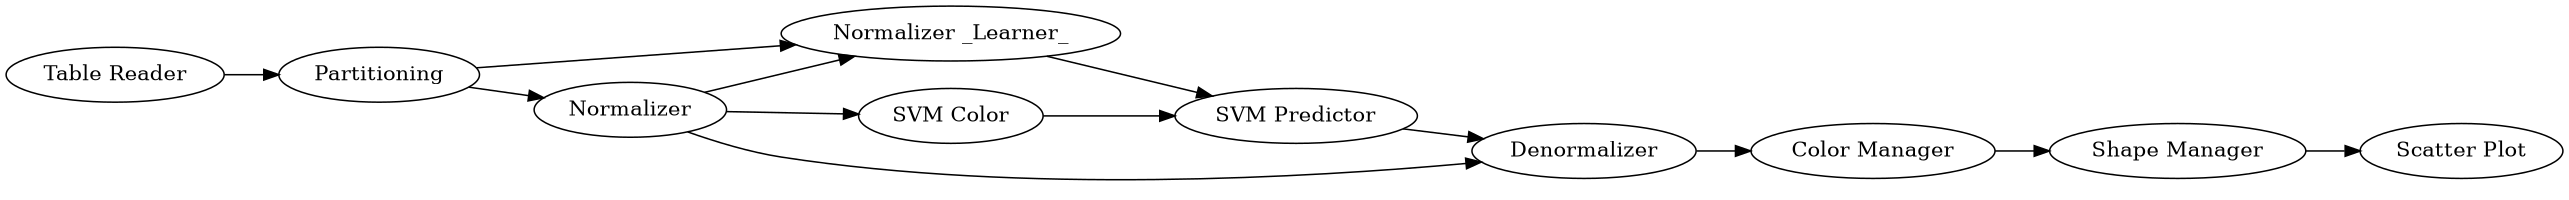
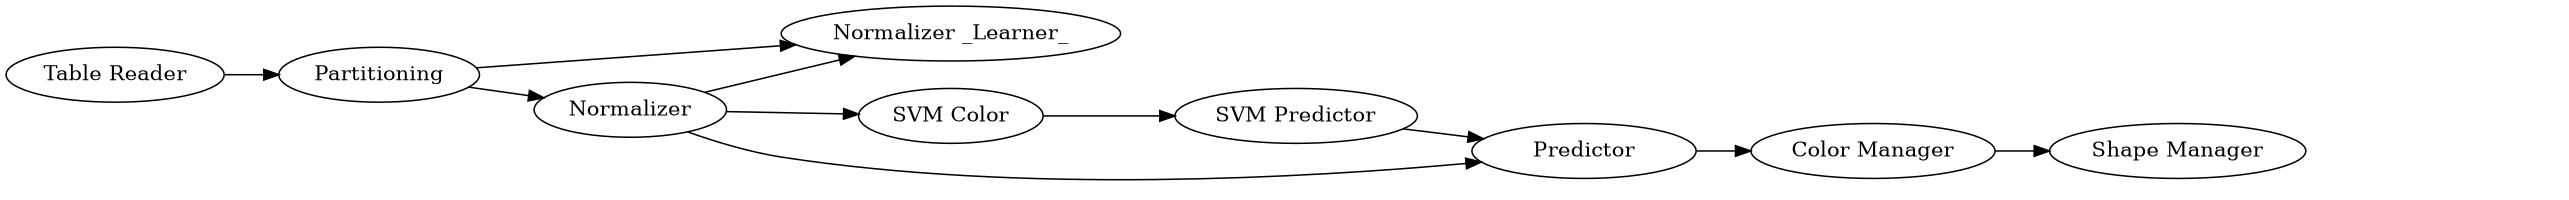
  digraph {
    rankdir=LR
    n1 [label="Color Manager"]
    n2 [label="Shape Manager"]
-   n3 [label="Scatter Plot"]
    n4 [label=Normalizer]
    n5 [label="Normalizer _Learner_"]
-   n6 [label=Denormalizer]
+   n6 [label=Predictor]
    n7 [label="SVM Color"]
    n8 [label="SVM Predictor"]
    n9 [label=Partitioning]
    n10 [label="Table Reader"]
    n1 -> n2
-   n2 -> n3
    n4 -> n5
    n4 -> n6
    n4 -> n7
-   n5 -> n8
    n6 -> n1
    n7 -> n8
    n8 -> n6
    n9 -> n4
    n9 -> n5
    n10 -> n9
  }
